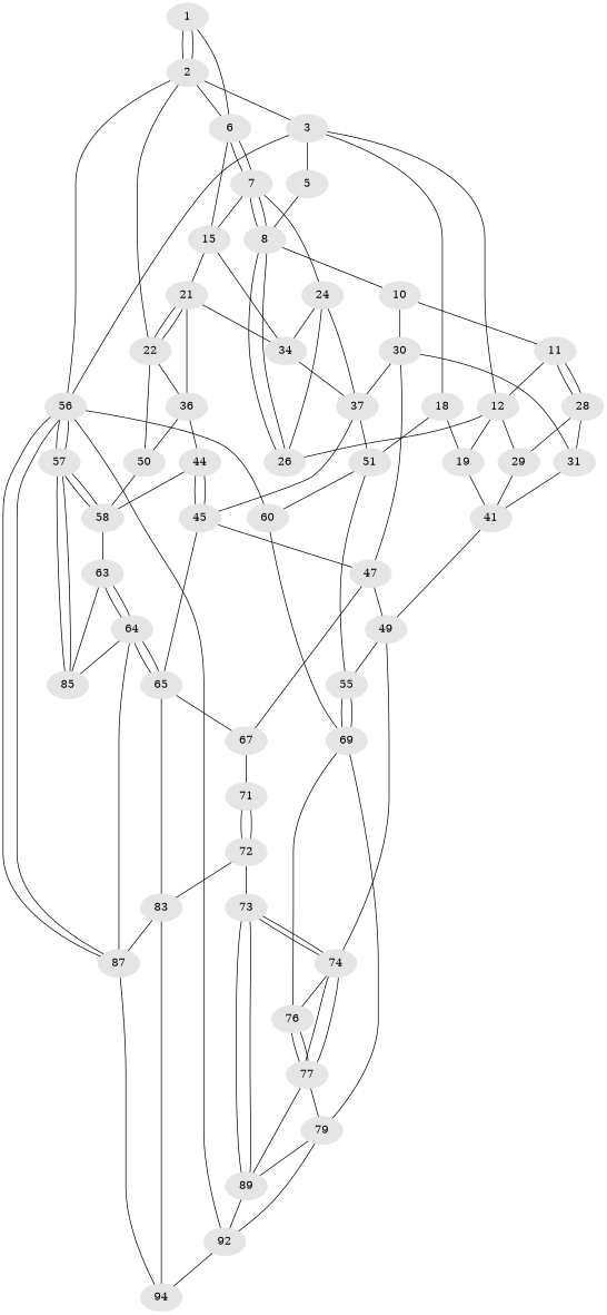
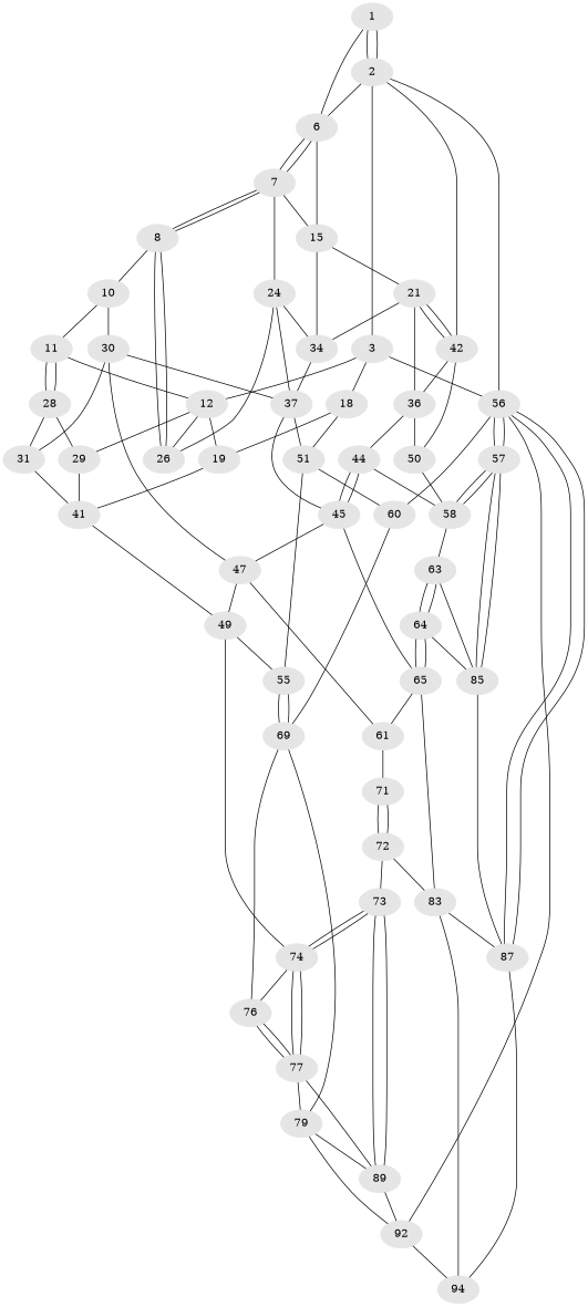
  graph {
    node [color=gray90 style=filled]
    2 [super="+14"]
    1
    6 [super="+13"]
    3 [super="+4"]
-   22 [super="+23"]
+   22 [super="+23" label=42]
    56 [super="+61"]
    7 [super="+17"]
    15 [super="+16"]
-   5
    12 [super="+20"]
    18
    36 [super="+43"]
    50
    60
    57
    87 [super="+88"]
    92 [super="+93"]
    8 [super="+9"]
    26
    19 [super="+42"]
    29 [super="+40"]
    51 [super="+52"]
    10 [super="+27"]
    24 [super="+25"]
    21 [super="+33"]
    34 [super="+35"]
    37 [super="+39"]
    11
    30 [super="+38"]
    28 [super="+32"]
    31
    47 [super="+48"]
    41 [super="+46"]
    55
    49 [super="+54"]
    44 [super="+62"]
    58 [super="+59"]
    45 [super="+53"]
-   67 [super="+68"]
+   67 [super="+68" label=61]
    65 [super="+66"]
    74 [super="+75"]
    63 [super="+82"]
    85 [super="+86"]
    64
    83 [super="+84"]
    71 [super="+80"]
    69 [super="+70"]
    76
    77 [super="+78"]
    79 [super="+91"]
    94
    72 [super="+81"]
    89 [super="+90"]
    73
    2 -- 6
    2 -- 3
    2 -- 22
    2 -- 56
    1 -- 2
    1 -- 2
    1 -- 6
    6 -- 7
    6 -- 7
    6 -- 15
    3 -- 56
-   3 -- 5
    3 -- 12
    3 -- 18
    22 -- 36
    22 -- 50
    56 -- 60
    56 -- 57
    56 -- 57
    56 -- 87
    56 -- 87
    56 -- 92
    7 -- 15
    7 -- 8
    7 -- 8
    7 -- 24
    15 -- 21
    15 -- 34
-   5 -- 8
    12 -- 26
    12 -- 19
    12 -- 29
    18 -- 19
    18 -- 51
    36 -- 50
    36 -- 44
    50 -- 58
    60 -- 69
    57 -- 58
    57 -- 58
    57 -- 85
    57 -- 85
    87 -- 94
    92 -- 94
    8 -- 26
    8 -- 26
    8 -- 10
    19 -- 41
    29 -- 41
    51 -- 60
    51 -- 55
    10 -- 11
    10 -- 30
    24 -- 26
    24 -- 34
    24 -- 37
    21 -- 22
    21 -- 22
    21 -- 36
    21 -- 34
    34 -- 37
    37 -- 51
    37 -- 45
    11 -- 12
    11 -- 28
    11 -- 28
    30 -- 37
    30 -- 31
    30 -- 47
    28 -- 29 [weight=2]
    28 -- 31
    31 -- 41
    47 -- 49
    47 -- 67
    41 -- 49
    55 -- 69
    55 -- 69
    49 -- 55
    49 -- 74
    44 -- 58
    44 -- 45
    44 -- 45
    58 -- 63
    45 -- 47
    45 -- 65
    67 -- 71 [weight=2]
    65 -- 67
    65 -- 83
    74 -- 76
    74 -- 77
    74 -- 77
    63 -- 85
    63 -- 64
    63 -- 64
-   64 -- 87
+   85 -- 87
    64 -- 65
    64 -- 65
    64 -- 85
    83 -- 87
    83 -- 94
    71 -- 72 [weight=2]
    71 -- 72
    69 -- 76
    69 -- 79
    76 -- 77
    76 -- 77
    77 -- 79
    77 -- 89
    79 -- 92
    79 -- 89
    72 -- 83
    72 -- 73
    89 -- 92
    73 -- 74
    73 -- 74
    73 -- 89
    73 -- 89
  }
